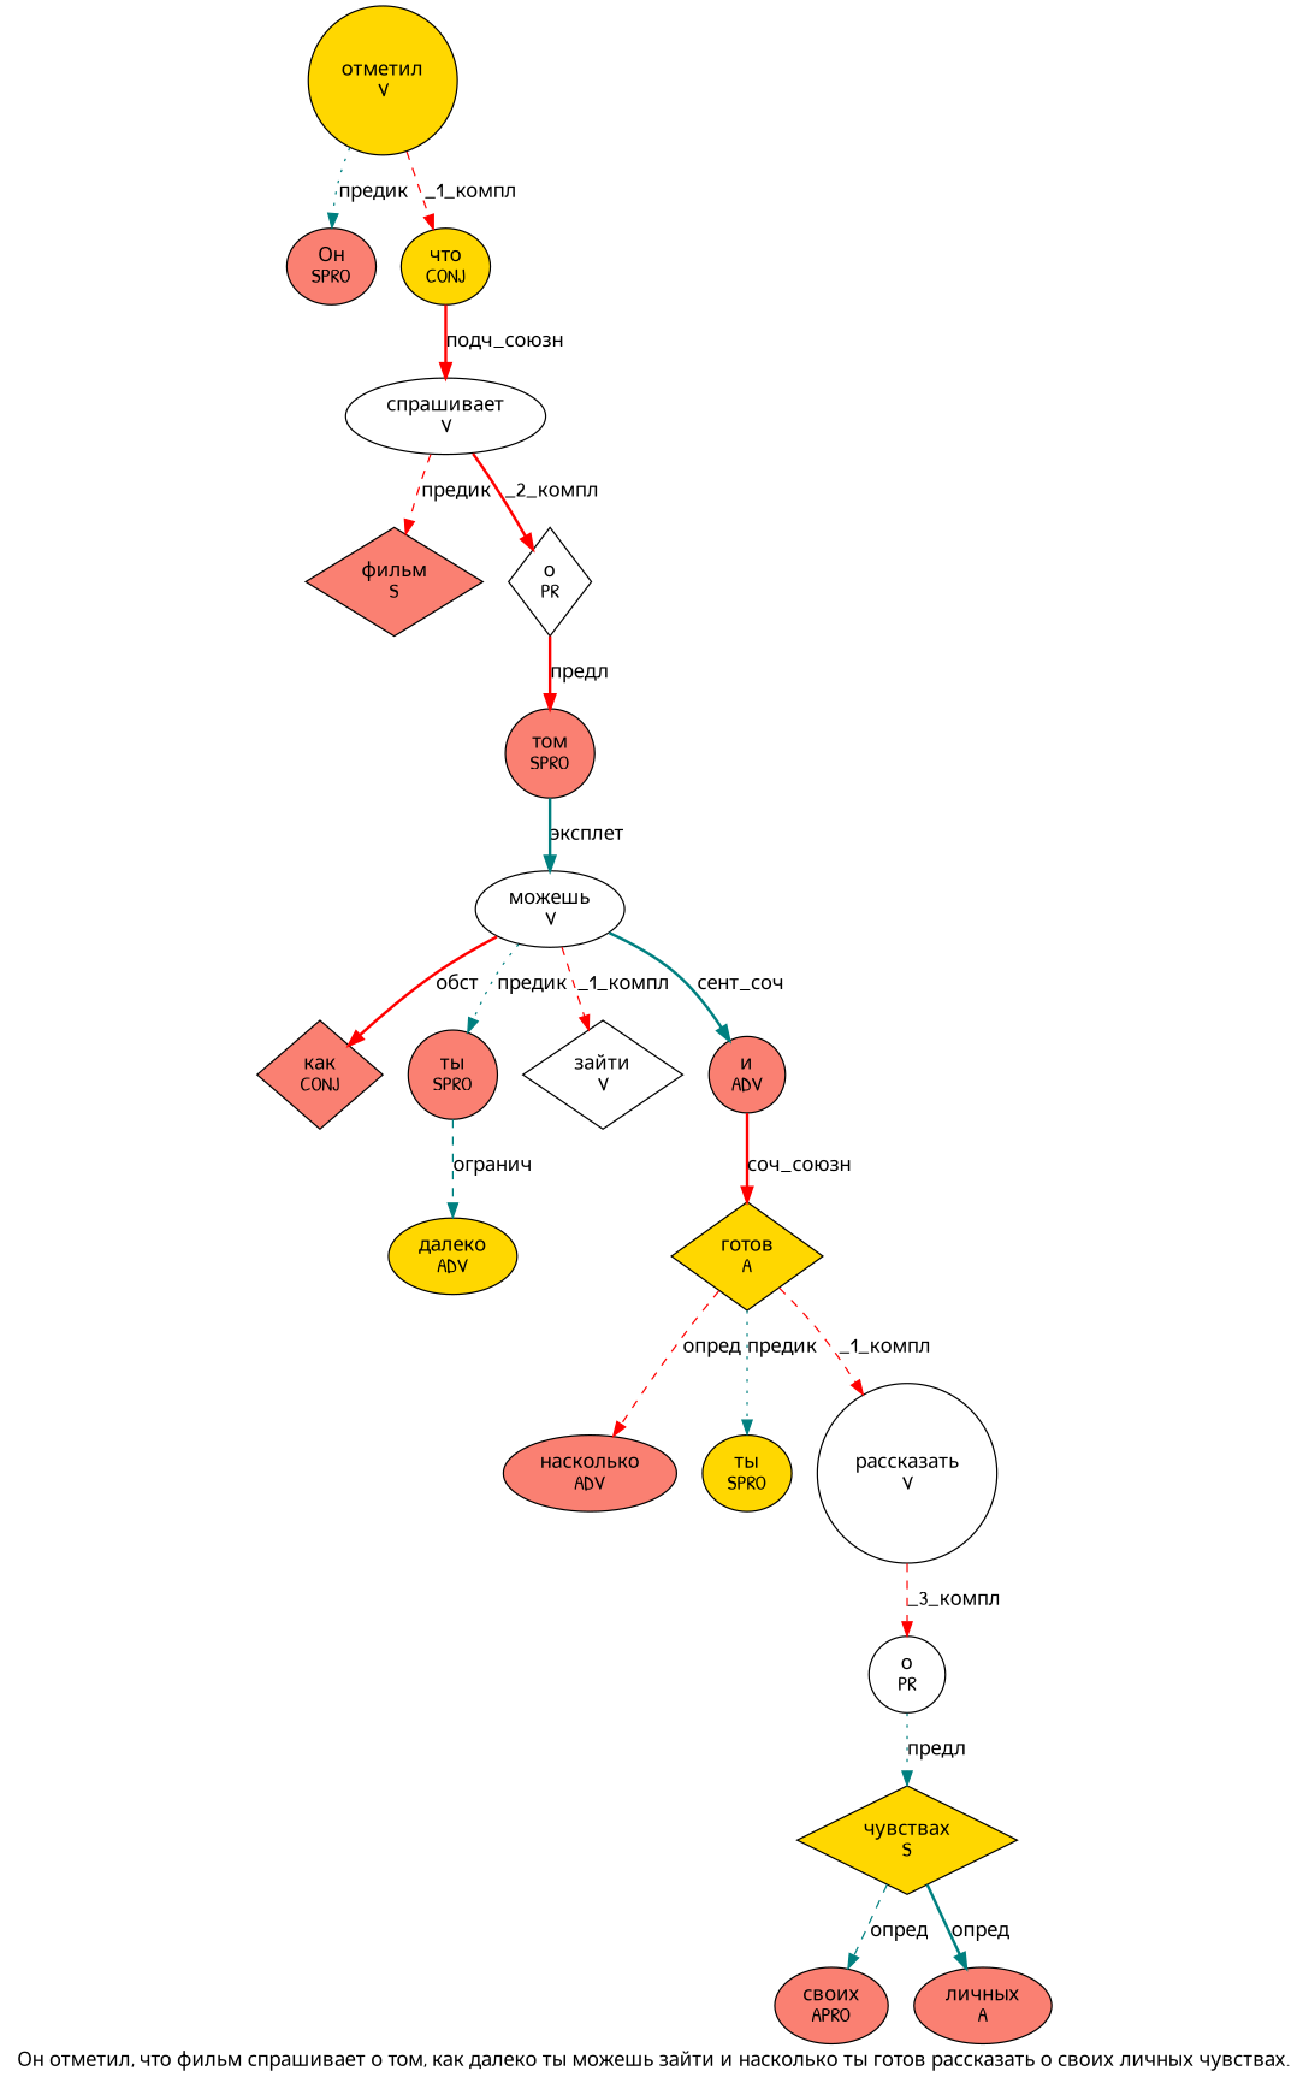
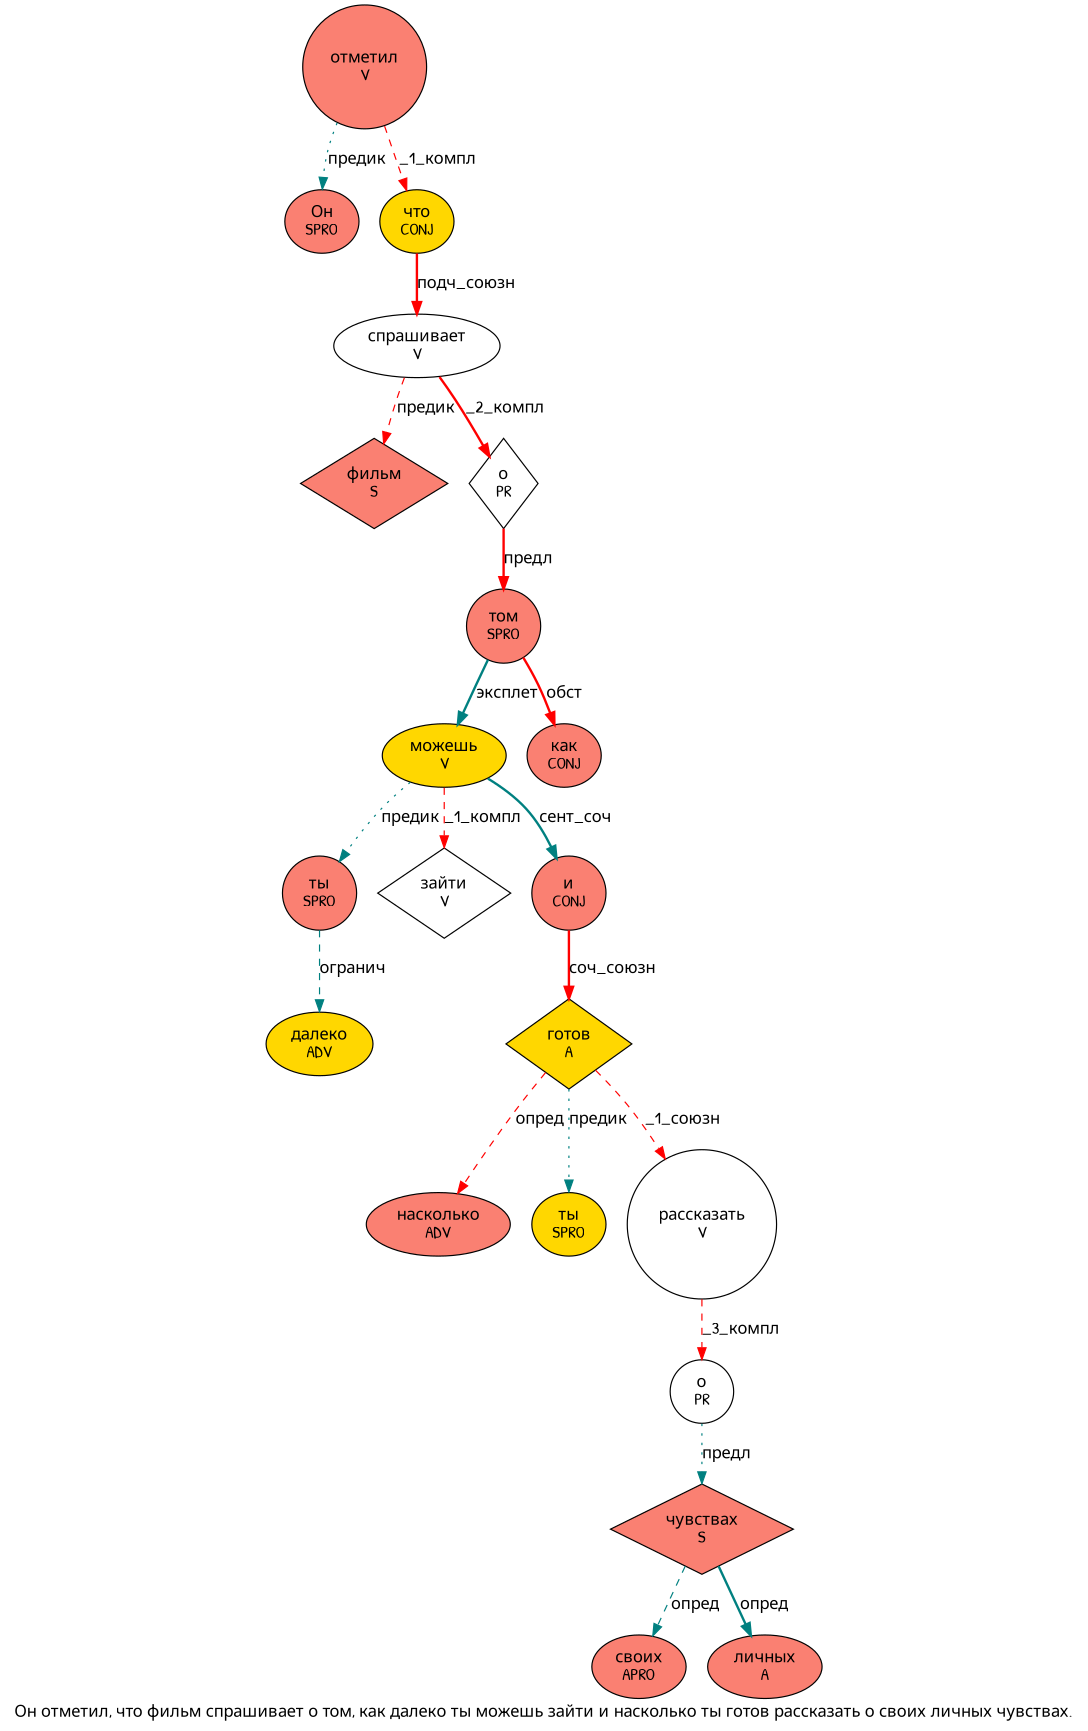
  digraph {
    fontname="Patrick Hand"
    label="Он отметил, что фильм спрашивает о том, как далеко ты можешь зайти и насколько ты готов рассказать о своих личных чувствах."
    node [fillcolor=salmon fontname="Patrick Hand" penwidth=1 shape=ellipse style=filled]
    edge [color=red fontname="Patrick Hand" style=dashed]
    n1 [label="Он\nSPRO"]
-   n2 [fillcolor=gold label="отметил\nV" shape=circle]
+   n2 [label="отметил\nV" shape=circle]
    n3 [fillcolor=gold label="что\nCONJ"]
    n4 [fillcolor=white label="спрашивает\nV"]
    n5 [label="фильм\nS" shape=diamond]
    n6 [fillcolor=white label="о\nPR" shape=diamond]
    n7 [label="том\nSPRO" shape=circle]
-   n8 [fillcolor=white label="можешь\nV"]
-   n9 [label="как\nCONJ" shape=diamond]
+   n8 [fillcolor=gold label="можешь\nV"]
+   n9 [label="как\nCONJ"]
    n10 [label="ты\nSPRO" shape=circle]
    n11 [fillcolor=white label="зайти\nV" shape=diamond]
-   n12 [label="и\nADV" shape=circle]
+   n12 [label="и\nCONJ" shape=circle]
    n13 [fillcolor=gold label="далеко\nADV"]
    n14 [fillcolor=gold label="готов\nA" shape=diamond]
    n15 [label="насколько\nADV"]
    n16 [fillcolor=gold label="ты\nSPRO"]
    n17 [fillcolor=white label="рассказать\nV" shape=circle]
    n18 [fillcolor=white label="о\nPR" shape=circle]
-   n19 [fillcolor=gold label="чувствах\nS" shape=diamond]
+   n19 [label="чувствах\nS" shape=diamond]
    n20 [label="своих\nAPRO"]
    n21 [label="личных\nA"]
    n2 -> n1 [color=teal label="предик" style=dotted]
    n2 -> n3 [label="_1_компл"]
    n3 -> n4 [label="подч_союзн" style=bold]
    n4 -> n5 [label="предик"]
    n4 -> n6 [label="_2_компл" style=bold]
    n6 -> n7 [label="предл" style=bold]
    n7 -> n8 [color=teal label="эксплет" style=bold]
-   n8 -> n9 [label="обст" style=bold]
+   n7 -> n9 [label="обст" style=bold]
    n8 -> n10 [color=teal label="предик" style=dotted]
    n8 -> n11 [label="_1_компл"]
    n8 -> n12 [color=teal label="сент_соч" style=bold]
    n10 -> n13 [color=teal label="огранич"]
    n12 -> n14 [label="соч_союзн" style=bold]
    n14 -> n15 [label="опред"]
    n14 -> n16 [color=teal label="предик" style=dotted]
-   n14 -> n17 [label="_1_компл"]
+   n14 -> n17 [label="_1_союзн"]
    n17 -> n18 [label="_3_компл"]
    n18 -> n19 [color=teal label="предл" style=dotted]
    n19 -> n20 [color=teal label="опред"]
    n19 -> n21 [color=teal label="опред" style=bold]
  }
